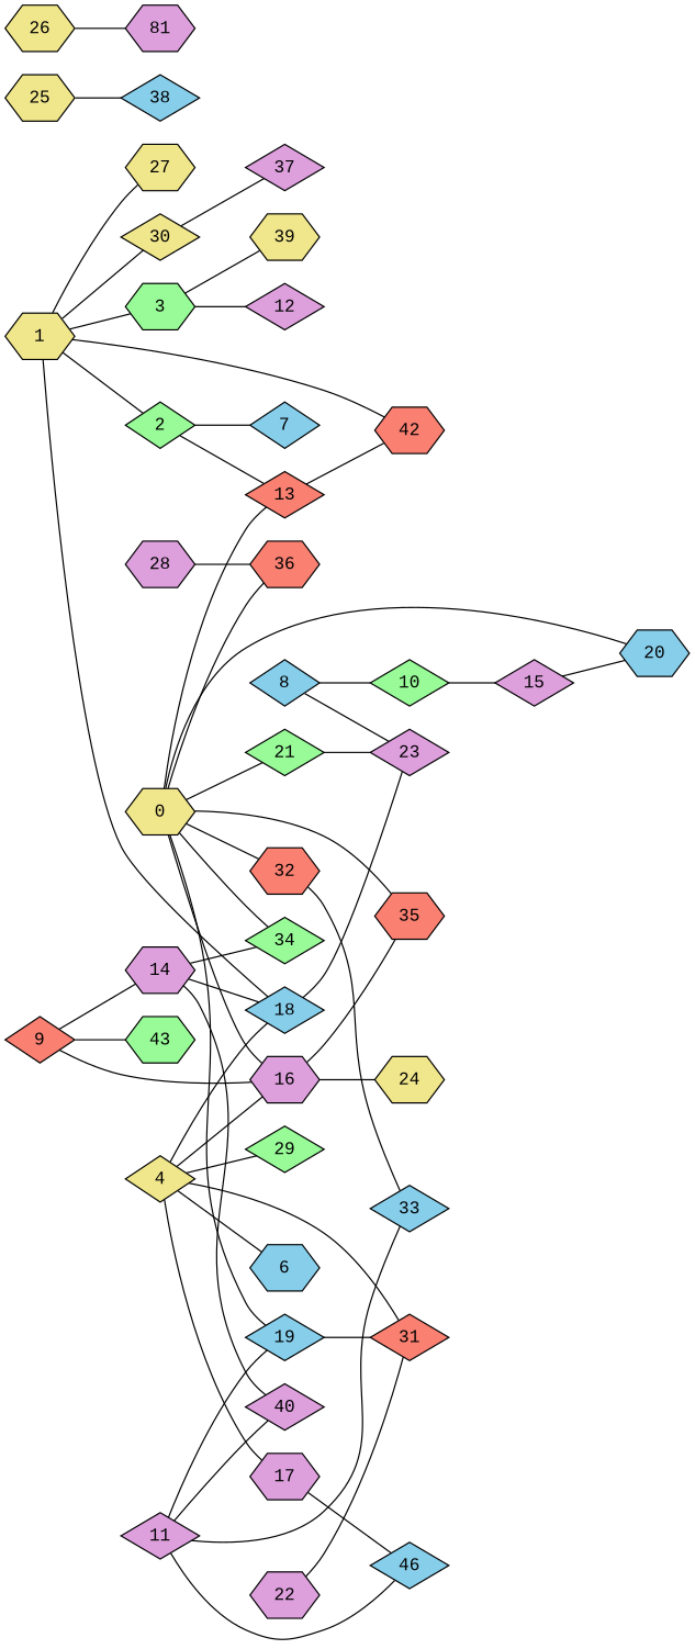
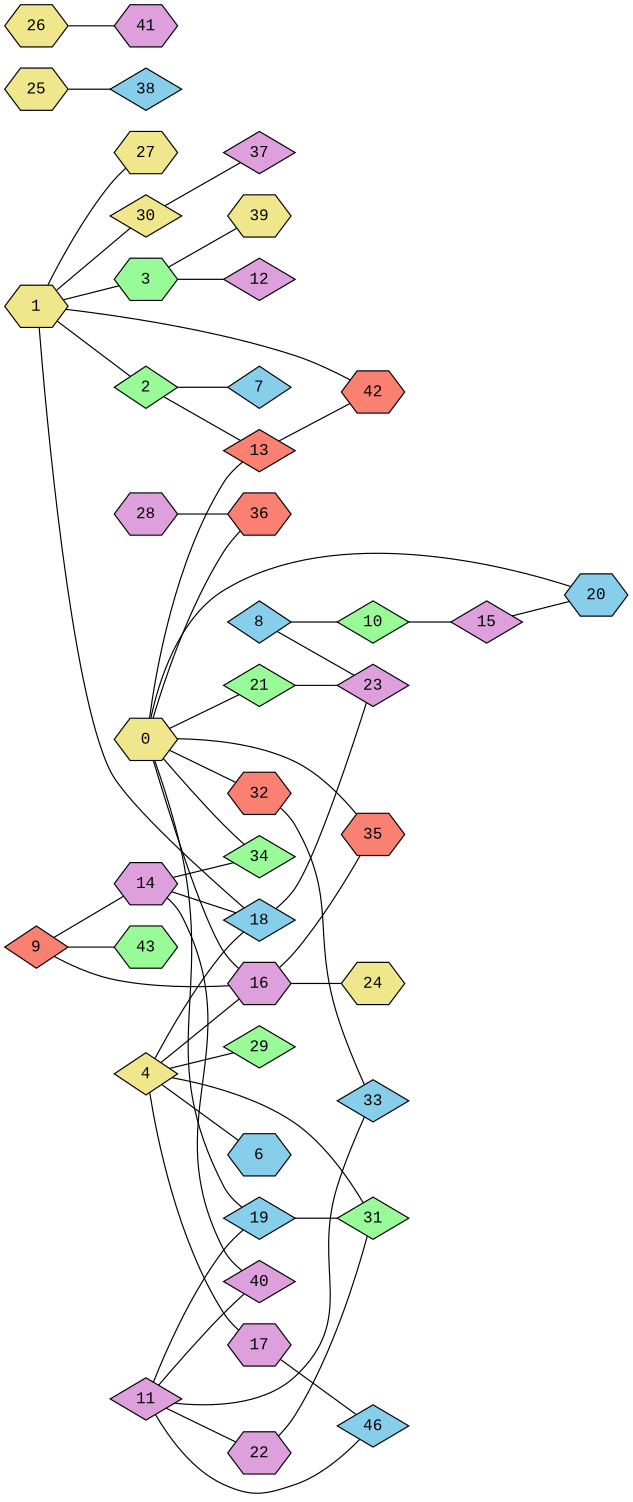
  graph {
    fontname="Liberation Mono"
    rankdir=LR
    node [fillcolor=plum fontname="Liberation Mono" shape=diamond style=filled]
    edge [fontname="Liberation Mono"]
    0 [fillcolor=khaki shape=hexagon]
    13 [fillcolor=salmon]
    19 [fillcolor=skyblue]
    20 [fillcolor=skyblue shape=hexagon]
    21 [fillcolor=palegreen]
    32 [fillcolor=salmon shape=hexagon]
    34 [fillcolor=palegreen]
    35 [fillcolor=salmon shape=hexagon]
    36 [fillcolor=salmon shape=hexagon]
    16 [shape=hexagon]
    4 [fillcolor=khaki]
    18 [fillcolor=skyblue]
    6 [fillcolor=skyblue shape=hexagon]
    17 [shape=hexagon]
    29 [fillcolor=palegreen]
-   31 [fillcolor=salmon]
+   31 [fillcolor=palegreen]
    42 [fillcolor=salmon shape=hexagon]
    23
    33 [fillcolor=skyblue]
    1 [fillcolor=khaki shape=hexagon]
    2 [fillcolor=palegreen]
    3 [fillcolor=palegreen shape=hexagon]
    27 [fillcolor=khaki shape=hexagon]
    30 [fillcolor=khaki]
    7 [fillcolor=skyblue]
    12
    39 [fillcolor=khaki shape=hexagon]
    37
    24 [fillcolor=khaki shape=hexagon]
    n30 [fillcolor=skyblue label=46]
    8 [fillcolor=skyblue]
    10 [fillcolor=palegreen]
    15
    9 [fillcolor=salmon]
    14 [shape=hexagon]
    43 [fillcolor=palegreen shape=hexagon]
    40
    11
    22 [shape=hexagon]
    25 [fillcolor=khaki shape=hexagon]
    38 [fillcolor=skyblue]
    26 [fillcolor=khaki shape=hexagon]
-   41 [shape=hexagon label=81]
+   41 [shape=hexagon]
    28 [shape=hexagon]
    0 -- 13
    0 -- 19
    0 -- 20
    0 -- 21
    0 -- 32
    0 -- 34
    0 -- 35
    0 -- 36
    0 -- 16
    13 -- 42
    19 -- 31
    21 -- 23
    32 -- 33
    16 -- 35
    16 -- 24
    4 -- 16
    4 -- 18
    4 -- 6
    4 -- 17
    4 -- 29
    4 -- 31
    18 -- 23
    17 -- n30
    1 -- 18
    1 -- 42
    1 -- 2
    1 -- 3
    1 -- 27
    1 -- 30
    2 -- 13
    2 -- 7
    3 -- 12
    3 -- 39
    30 -- 37
    8 -- 23
    8 -- 10
    10 -- 15
    15 -- 20
    9 -- 16
    9 -- 14
    9 -- 43
    14 -- 34
    14 -- 18
    14 -- 40
    11 -- 19
    11 -- 33
    11 -- n30
    11 -- 40
+   11 -- 22
    22 -- 31
    25 -- 38
    26 -- 41
    28 -- 36
  }
